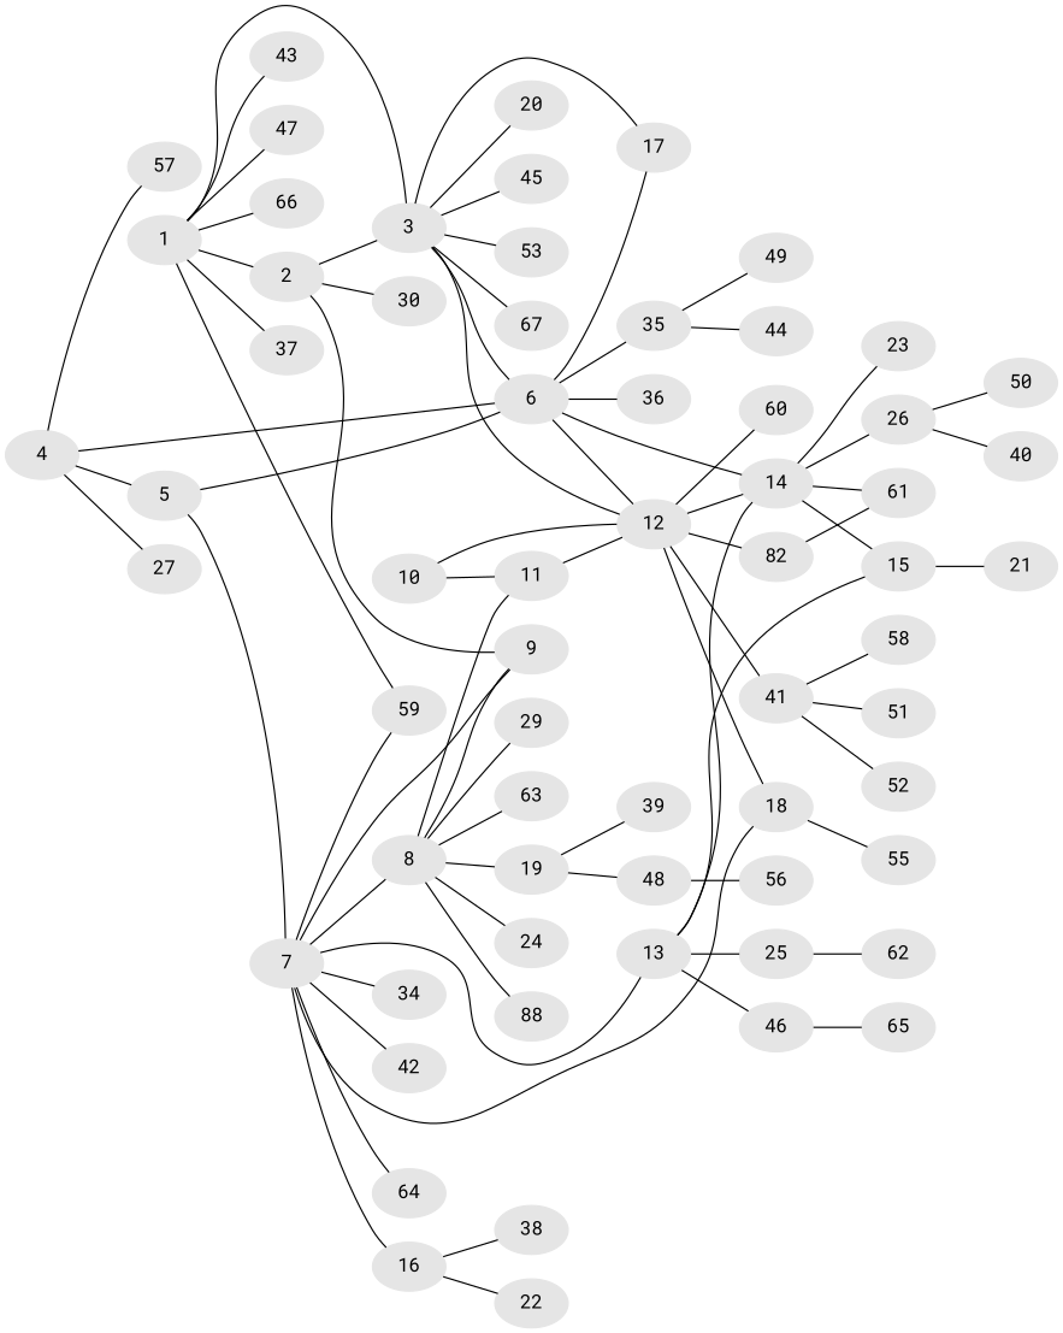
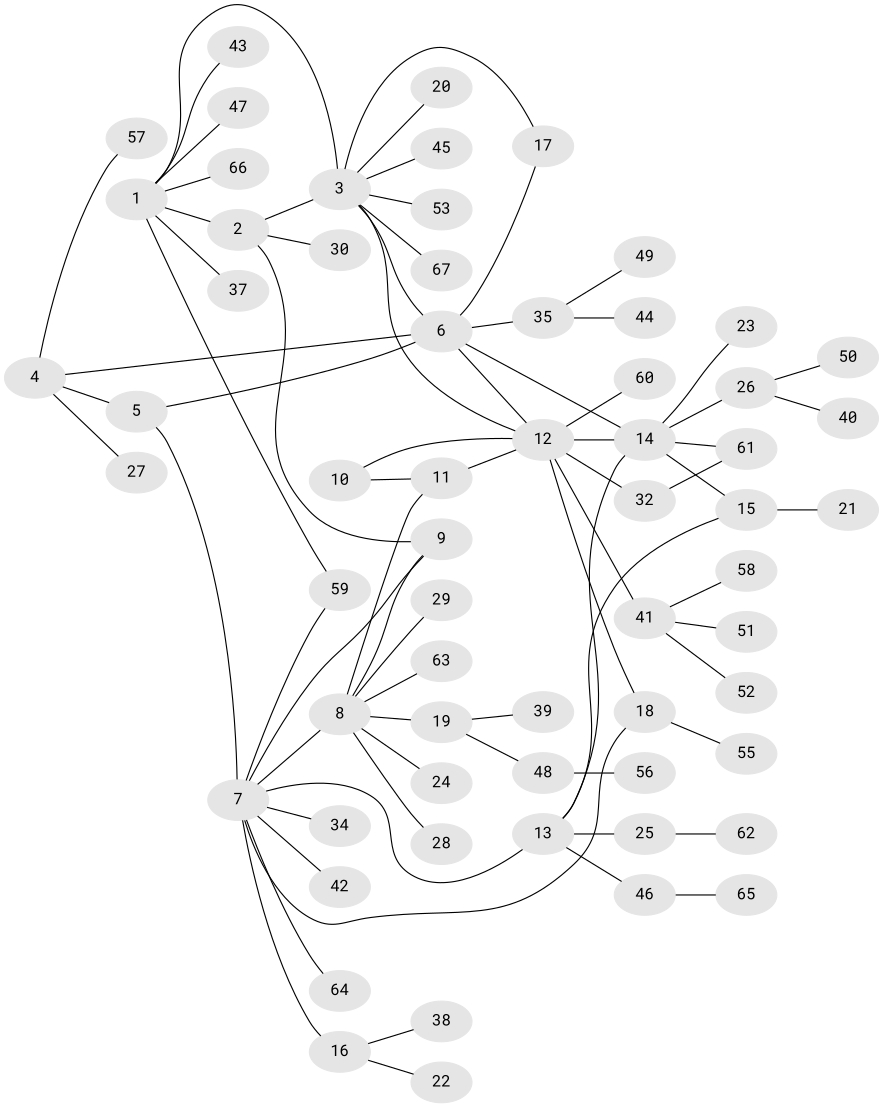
  graph {
    fontname="Roboto Mono"
    rankdir=LR
    node [color=gray90 fontname="Roboto Mono" style=filled]
    edge [fontname="Roboto Mono"]
    1
    2
    3
    37
    43
    47
    59
    66
    9
    30
    6
    12
    17
    20
    45
    53
    67
    13
    14
    15
    25
    46
    35
-   36
    18
-   32 [label=82]
+   32
    41
    60
    4
    5
    27
    57
    7
    8
    16
    34
    42
    64
    23
    26
    61
    44
    49
    11
    19
    24
-   28 [label=88]
+   28
    29
    63
    22
    38
    55
    39
    48
    10
    51
    52
    58
    21
    62
    65
    40
    50
    56
    1 -- 2
    1 -- 3
    1 -- 37
    1 -- 43
    1 -- 47
    1 -- 59
    1 -- 66
    2 -- 3
    2 -- 9
    2 -- 30
    3 -- 6
    3 -- 12
    3 -- 17
    3 -- 20
    3 -- 45
    3 -- 53
    3 -- 67
    6 -- 12
    6 -- 17
    6 -- 14
    6 -- 35
-   6 -- 36
    12 -- 14
    12 -- 18
    12 -- 32
    12 -- 41
    12 -- 60
    13 -- 14
    13 -- 15
    13 -- 25
    13 -- 46
    14 -- 15
    14 -- 23
    14 -- 26
    14 -- 61
    15 -- 21
    25 -- 62
    46 -- 65
    35 -- 44
    35 -- 49
    18 -- 55
    32 -- 61
    41 -- 51
    41 -- 52
    41 -- 58
    4 -- 6
    4 -- 5
    4 -- 27
    4 -- 57
    5 -- 6
    5 -- 7
    7 -- 59
    7 -- 9
    7 -- 13
    7 -- 18
    7 -- 8
    7 -- 16
    7 -- 34
    7 -- 42
    7 -- 64
    8 -- 9
    8 -- 11
    8 -- 19
    8 -- 24
    8 -- 28
    8 -- 29
    8 -- 63
    16 -- 22
    16 -- 38
    26 -- 40
    26 -- 50
    11 -- 12
    19 -- 39
    19 -- 48
    48 -- 56
    10 -- 12
    10 -- 11
  }
